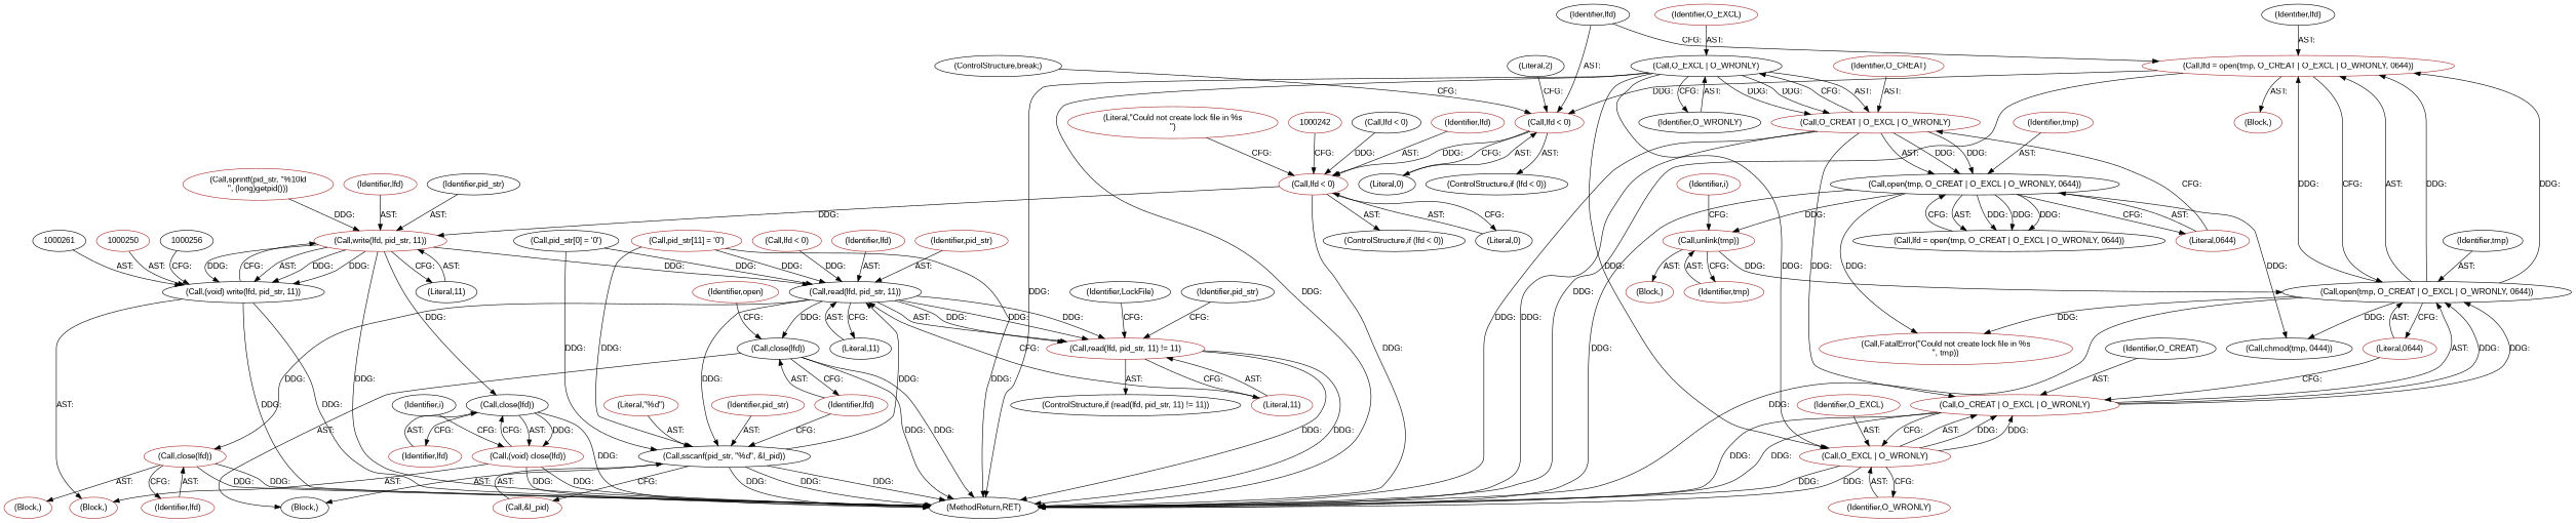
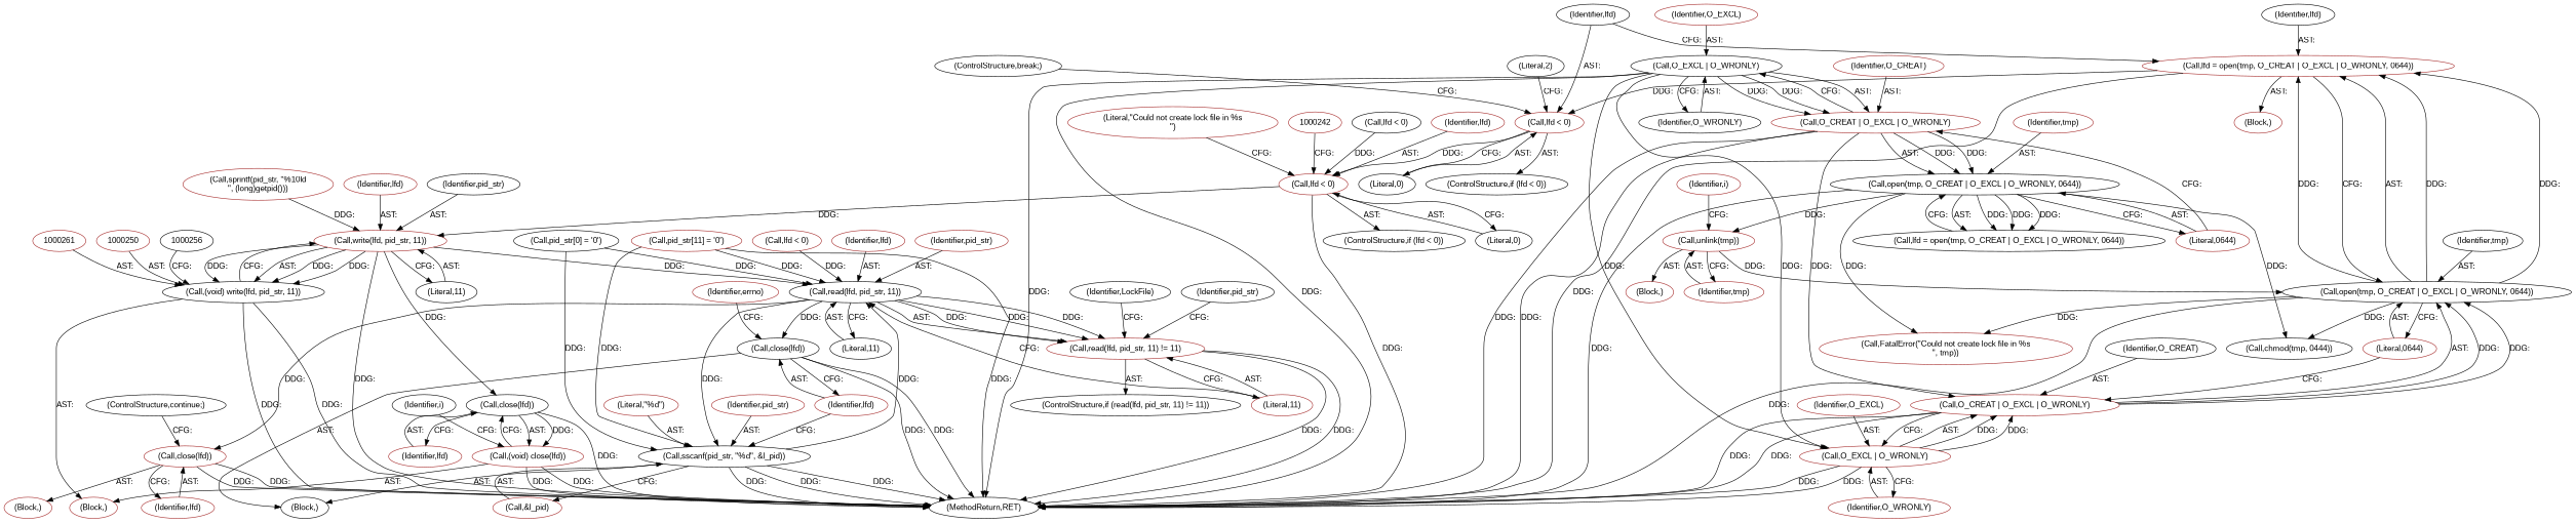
  digraph {
    fontname="Liberation Sans"
    node [color=brown fontname="Liberation Sans"]
    edge [fontname="Liberation Sans"]
    n1 [label="(Call,lfd = open(tmp, O_CREAT | O_EXCL | O_WRONLY, 0644))"]
    n2 [color=black label="(Call,open(tmp, O_CREAT | O_EXCL | O_WRONLY, 0644))"]
    n3 [label="(Call,lfd < 0)"]
    n4 [color=black label="(MethodReturn,RET)"]
    n5 [label="(Block,)"]
    n6 [color=black label="(Call,chmod(tmp, 0444))"]
    n7 [label="(Literal,0644)"]
    n8 [label="(Call,FatalError(\"Could not create lock file in %s\n\", tmp))"]
    n9 [label="(Call,lfd < 0)"]
    n10 [color=black label="(ControlStructure,if (lfd < 0))"]
    n11 [color=black label="(Literal,0)"]
    n12 [label="(Call,O_CREAT | O_EXCL | O_WRONLY)"]
    n13 [label="(Call,unlink(tmp))"]
    n14 [label="(Identifier,tmp)"]
    n15 [label="(Block,)"]
    n16 [color=black label="(Call,open(tmp, O_CREAT | O_EXCL | O_WRONLY, 0644))"]
    n17 [color=black label="(Call,lfd = open(tmp, O_CREAT | O_EXCL | O_WRONLY, 0644))"]
    n18 [label="(Literal,0644)"]
    n19 [label="(Call,O_CREAT | O_EXCL | O_WRONLY)"]
    n20 [color=black label="(Call,O_EXCL | O_WRONLY)"]
    n21 [label="(Call,O_EXCL | O_WRONLY)"]
    n22 [color=black label="(Identifier,O_WRONLY)"]
    n23 [label="(Identifier,O_WRONLY)"]
    n24 [label="(Call,write(lfd, pid_str, 11))"]
    n25 [color=black label="(Literal,0)"]
    n26 [color=black label="(ControlStructure,if (lfd < 0))"]
    n27 [color=black label="(Call,(void) write(lfd, pid_str, 11))"]
    n28 [color=black label="(Call,close(lfd))"]
    n29 [color=black label="(Call,read(lfd, pid_str, 11))"]
    n30 [color=black label="(Literal,11)"]
    n31 [label="(Block,)"]
    n32 [label="(Call,(void) close(lfd))"]
    n33 [label="(Identifier,lfd)"]
    n34 [label="(Call,read(lfd, pid_str, 11) != 11)"]
    n35 [label="(Call,close(lfd))"]
    n36 [color=black label="(Call,sscanf(pid_str, \"%d\", &l_pid))"]
    n37 [color=black label="(Call,close(lfd))"]
    n38 [color=black label="(Literal,11)"]
    n39 [color=black label="(ControlStructure,if (read(lfd, pid_str, 11) != 11))"]
    n40 [label="(Literal,11)"]
    n41 [label="(Identifier,lfd)"]
    n42 [label="(Block,)"]
    n43 [label="(Call,&l_pid)"]
    n44 [color=black label="(Block,)"]
    n45 [label="(Identifier,lfd)"]
    n46 [label="(Call,pid_str[11] = '\0')"]
+   n47 [color=black label="(ControlStructure,continue;)"]
    n48 [label="(Call,sprintf(pid_str, \"%10ld\n\", (long)getpid()))"]
    n49 [label="(Identifier,O_EXCL)"]
    n50 [label="(Literal,\"%d\")"]
    n51 [label="(Identifier,lfd)"]
    n52 [color=black label="(Identifier,lfd)"]
    n53 [color=black label="(Identifier,LockFile)"]
-   n54 [label="(Identifier,open)"]
+   n54 [label="(Identifier,errno)"]
    n55 [color=black label="(Call,pid_str[0] = '\0')"]
    n56 [color=black label="(Identifier,tmp)"]
    n57 [color=black label="(Identifier,lfd)"]
    n58 [color=black label="(Call,lfd < 0)"]
    n59 [color=black label="(ControlStructure,break;)"]
    n60 [label="(Identifier,O_CREAT)"]
    n61 [label="(Call,lfd < 0)"]
    n62 [label="(Identifier,i)"]
    n63 [color=black label="(Identifier,i)"]
    n64 [color=black label="(Literal,2)"]
    n65 [color=black label="(Identifier,pid_str)"]
    n66 [color=black label="(Identifier,pid_str)"]
    n67 [color=black label="(Identifier,O_CREAT)"]
    n68 [label="(Identifier,pid_str)"]
    n69 [label="(Identifier,lfd)"]
    n70 [label="(Identifier,O_EXCL)"]
    n71 [label="(Identifier,lfd)"]
    n72 [label="(Literal,\"Could not create lock file in %s\n\")"]
    n73 [label="(Identifier,tmp)"]
    n74 [label="(Identifier,pid_str)"]
    1000242
    1000250
    1000256 [color=black]
-   1000261 [color=black]
+   1000261
    n1 -> n2 [label="CFG: "]
    n1 -> n3 [label="DDG: "]
    n1 -> n4 [label="DDG: "]
    n1 -> n5 [label="AST: "]
    n2 -> n1 [label="AST: "]
    n2 -> n1 [label="DDG: "]
    n2 -> n1 [label="DDG: "]
    n2 -> n1 [label="DDG: "]
    n2 -> n4 [label="DDG: "]
    n2 -> n6 [label="DDG: "]
    n2 -> n7 [label="CFG: "]
    n2 -> n8 [label="DDG: "]
    n3 -> n9 [label="DDG: "]
    n3 -> n10 [label="AST: "]
    n3 -> n11 [label="CFG: "]
    n7 -> n2 [label="AST: "]
    n7 -> n12 [label="CFG: "]
    n9 -> n4 [label="DDG: "]
    n9 -> n24 [label="DDG: "]
    n9 -> n25 [label="CFG: "]
    n9 -> n26 [label="AST: "]
    n11 -> n3 [label="AST: "]
    n12 -> n2 [label="AST: "]
    n12 -> n2 [label="DDG: "]
    n12 -> n2 [label="DDG: "]
    n12 -> n4 [label="DDG: "]
    n12 -> n4 [label="DDG: "]
    n12 -> n21 [label="CFG: "]
    n13 -> n2 [label="DDG: "]
    n13 -> n14 [label="CFG: "]
    n13 -> n15 [label="AST: "]
    n14 -> n13 [label="AST: "]
    n16 -> n4 [label="DDG: "]
    n16 -> n6 [label="DDG: "]
    n16 -> n8 [label="DDG: "]
    n16 -> n13 [label="DDG: "]
    n16 -> n17 [label="AST: "]
    n16 -> n17 [label="DDG: "]
    n16 -> n17 [label="DDG: "]
    n16 -> n17 [label="DDG: "]
    n16 -> n18 [label="CFG: "]
    n17 -> n16 [label="CFG: "]
    n18 -> n16 [label="AST: "]
    n18 -> n19 [label="CFG: "]
    n19 -> n4 [label="DDG: "]
    n19 -> n4 [label="DDG: "]
    n19 -> n12 [label="DDG: "]
    n19 -> n16 [label="AST: "]
    n19 -> n16 [label="DDG: "]
    n19 -> n16 [label="DDG: "]
    n19 -> n20 [label="CFG: "]
    n20 -> n4 [label="DDG: "]
    n20 -> n4 [label="DDG: "]
    n20 -> n19 [label="AST: "]
    n20 -> n19 [label="DDG: "]
    n20 -> n19 [label="DDG: "]
    n20 -> n21 [label="DDG: "]
    n20 -> n21 [label="DDG: "]
    n20 -> n22 [label="CFG: "]
    n21 -> n4 [label="DDG: "]
    n21 -> n4 [label="DDG: "]
    n21 -> n12 [label="AST: "]
    n21 -> n12 [label="DDG: "]
    n21 -> n12 [label="DDG: "]
    n21 -> n23 [label="CFG: "]
    n22 -> n20 [label="AST: "]
    n23 -> n21 [label="AST: "]
    n24 -> n4 [label="DDG: "]
    n24 -> n27 [label="AST: "]
    n24 -> n27 [label="DDG: "]
    n24 -> n27 [label="DDG: "]
    n24 -> n27 [label="DDG: "]
    n24 -> n28 [label="DDG: "]
    n24 -> n29 [label="DDG: "]
    n24 -> n30 [label="CFG: "]
    n25 -> n9 [label="AST: "]
    n27 -> n4 [label="DDG: "]
    n27 -> n4 [label="DDG: "]
    n27 -> n24 [label="CFG: "]
    n27 -> n31 [label="AST: "]
    n28 -> n4 [label="DDG: "]
    n28 -> n32 [label="AST: "]
    n28 -> n32 [label="DDG: "]
    n28 -> n33 [label="CFG: "]
    n29 -> n34 [label="AST: "]
    n29 -> n34 [label="DDG: "]
    n29 -> n34 [label="DDG: "]
    n29 -> n34 [label="DDG: "]
    n29 -> n35 [label="DDG: "]
    n29 -> n36 [label="DDG: "]
    n29 -> n37 [label="DDG: "]
    n29 -> n38 [label="CFG: "]
    n30 -> n24 [label="AST: "]
    n32 -> n4 [label="DDG: "]
    n32 -> n4 [label="DDG: "]
    n32 -> n28 [label="CFG: "]
    n32 -> n31 [label="AST: "]
    n33 -> n28 [label="AST: "]
    n34 -> n4 [label="DDG: "]
    n34 -> n4 [label="DDG: "]
    n34 -> n39 [label="AST: "]
    n34 -> n40 [label="CFG: "]
    n35 -> n4 [label="DDG: "]
    n35 -> n4 [label="DDG: "]
    n35 -> n41 [label="CFG: "]
    n35 -> n42 [label="AST: "]
    n36 -> n4 [label="DDG: "]
    n36 -> n4 [label="DDG: "]
    n36 -> n4 [label="DDG: "]
    n36 -> n29 [label="DDG: "]
    n36 -> n43 [label="CFG: "]
    n36 -> n44 [label="AST: "]
    n37 -> n4 [label="DDG: "]
    n37 -> n4 [label="DDG: "]
    n37 -> n44 [label="AST: "]
    n37 -> n45 [label="CFG: "]
    n38 -> n29 [label="AST: "]
    n40 -> n29 [label="CFG: "]
    n40 -> n34 [label="AST: "]
    n41 -> n35 [label="AST: "]
    n43 -> n36 [label="AST: "]
    n45 -> n36 [label="CFG: "]
    n45 -> n37 [label="AST: "]
    n46 -> n4 [label="DDG: "]
    n46 -> n29 [label="DDG: "]
    n46 -> n36 [label="DDG: "]
+   n47 -> n35 [label="CFG: "]
    n48 -> n24 [label="DDG: "]
    n49 -> n21 [label="AST: "]
    n50 -> n36 [label="AST: "]
    n51 -> n24 [label="AST: "]
    n52 -> n1 [label="CFG: "]
    n52 -> n3 [label="AST: "]
    n53 -> n34 [label="CFG: "]
    n54 -> n37 [label="CFG: "]
    n55 -> n29 [label="DDG: "]
    n55 -> n36 [label="DDG: "]
    n56 -> n2 [label="AST: "]
    n57 -> n1 [label="AST: "]
    n58 -> n9 [label="DDG: "]
    n59 -> n3 [label="CFG: "]
    n60 -> n19 [label="AST: "]
    n61 -> n29 [label="DDG: "]
    n62 -> n13 [label="CFG: "]
    n63 -> n32 [label="CFG: "]
    n64 -> n3 [label="CFG: "]
    n65 -> n34 [label="CFG: "]
    n66 -> n24 [label="AST: "]
    n67 -> n12 [label="AST: "]
    n68 -> n36 [label="AST: "]
    n69 -> n29 [label="AST: "]
    n70 -> n20 [label="AST: "]
    n71 -> n9 [label="AST: "]
    n72 -> n9 [label="CFG: "]
    n73 -> n16 [label="AST: "]
    n74 -> n29 [label="AST: "]
    1000242 -> n9 [label="CFG: "]
    1000250 -> n27 [label="AST: "]
    1000256 -> n27 [label="CFG: "]
    1000261 -> n27 [label="AST: "]
  }
